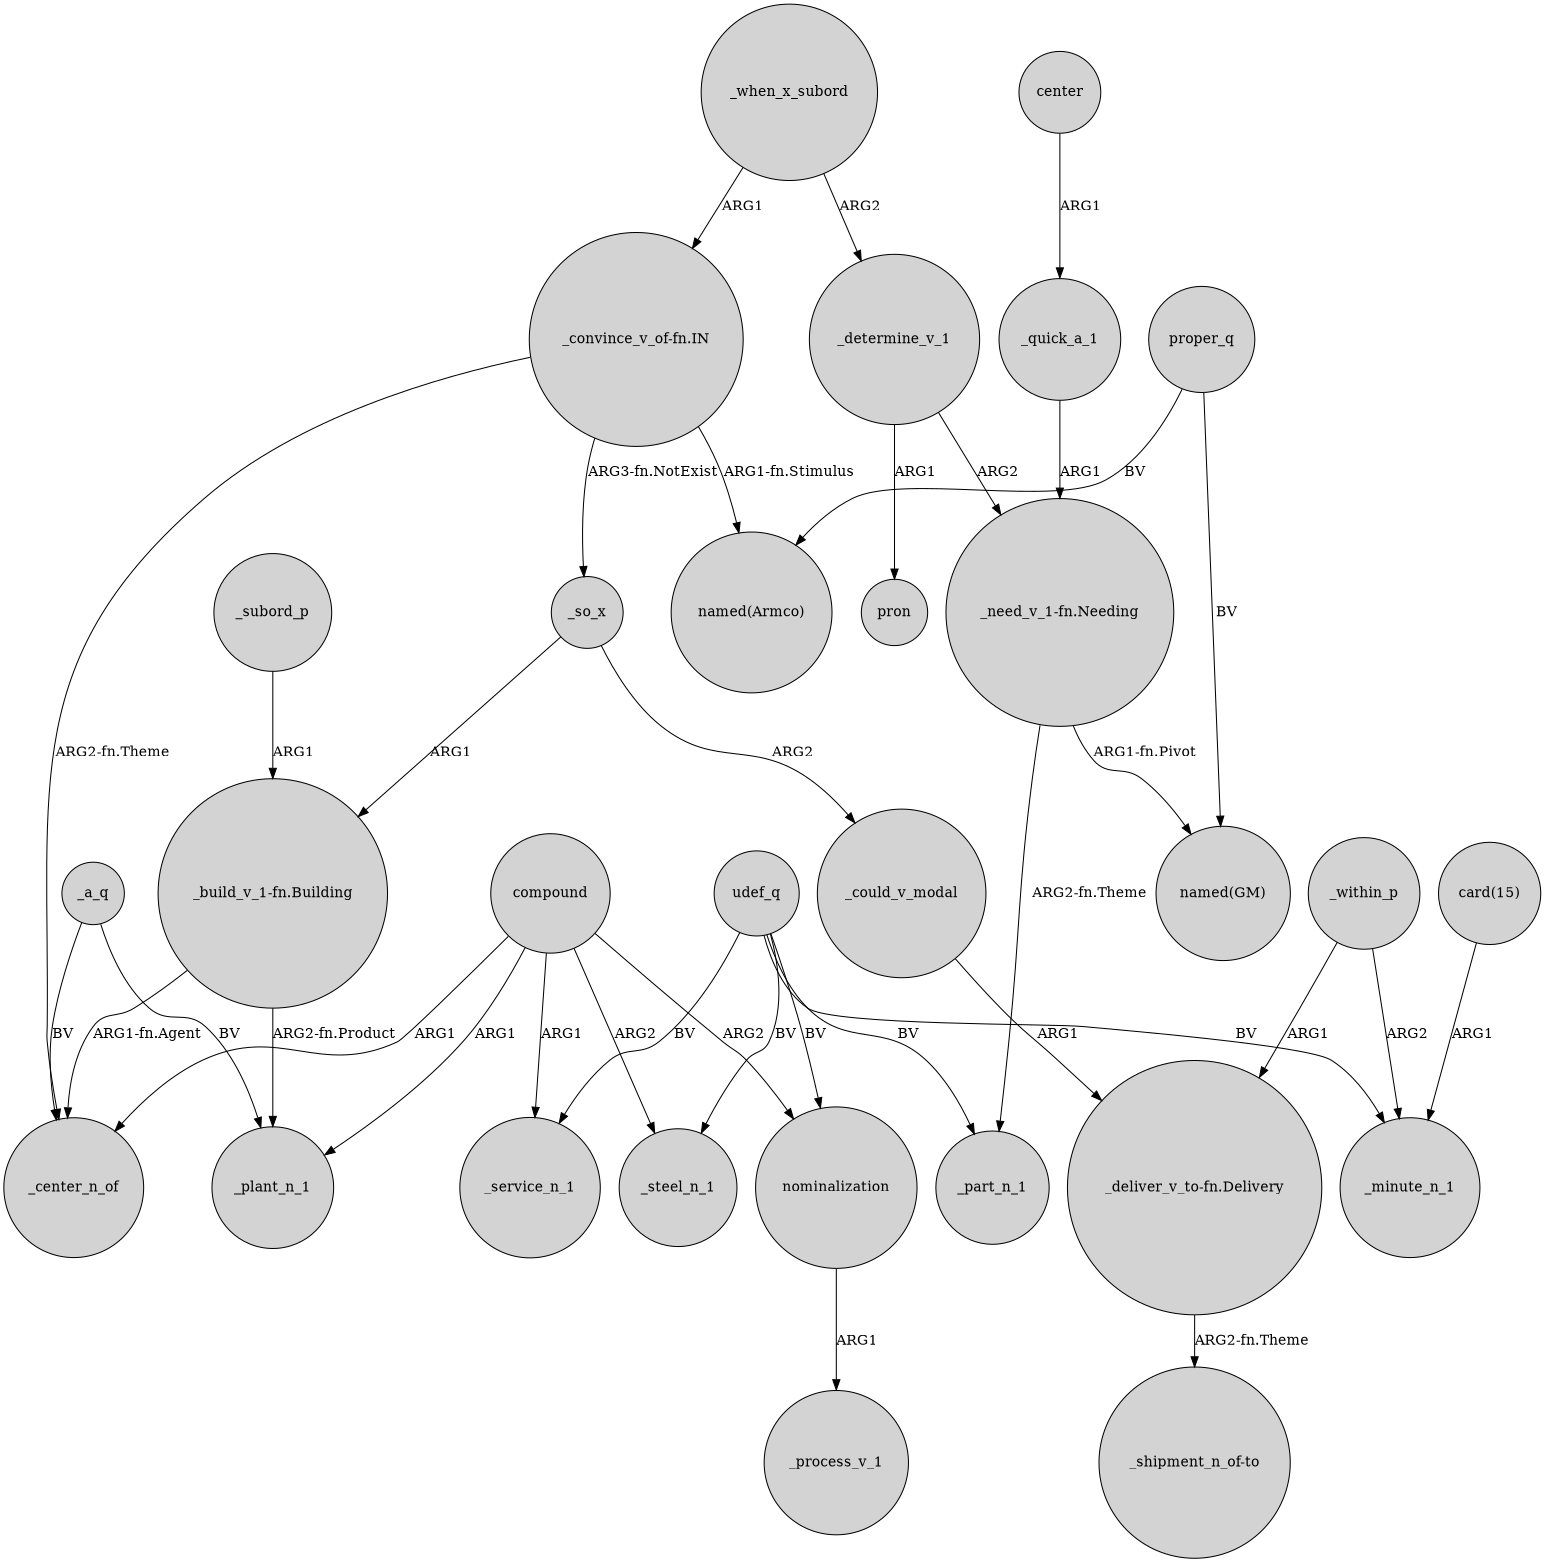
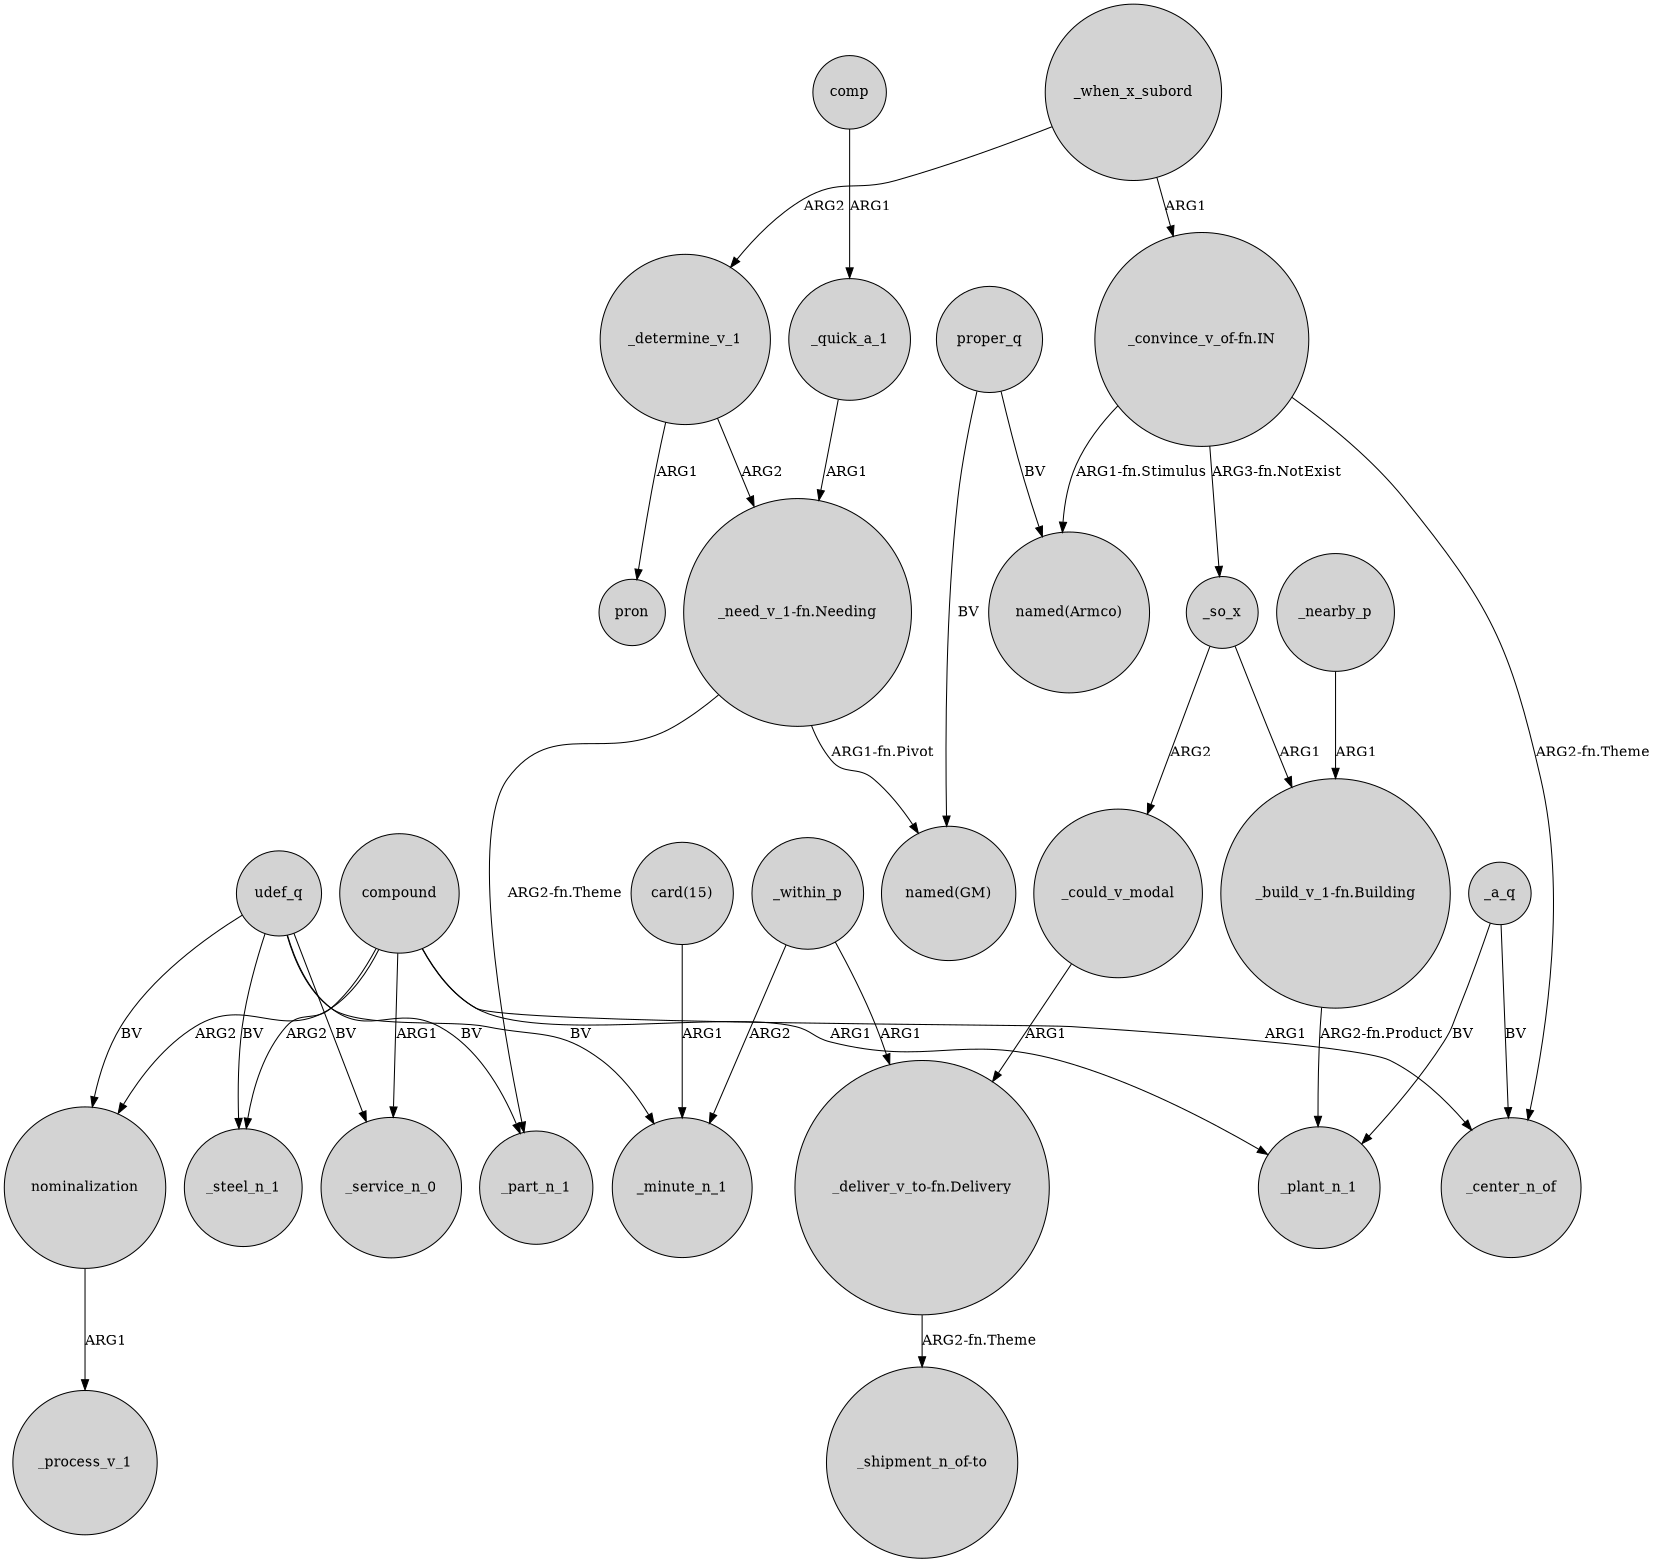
  digraph {
    node [shape=circle style=filled]
    "_need_v_1-fn.Needing"
    _part_n_1
    "named(GM)"
    "_build_v_1-fn.Building"
    _plant_n_1
    _center_n_of
    "_convince_v_of-fn.IN"
    "named(Armco)"
    _so_x
    _could_v_modal
    "_deliver_v_to-fn.Delivery"
    "_shipment_n_of-to"
    _a_q
    nominalization
    _process_v_1
    _within_p
    _minute_n_1
    "card(15)"
    _determine_v_1
    pron
-   _nearby_p [label=_subord_p]
+   _nearby_p
    proper_q
    compound
    _steel_n_1
-   _service_n_1
+   _service_n_1 [label=_service_n_0]
    udef_q
    _when_x_subord
    _quick_a_1
-   comp [label=center]
+   comp
    "_need_v_1-fn.Needing" -> _part_n_1 [label="ARG2-fn.Theme"]
    "_need_v_1-fn.Needing" -> "named(GM)" [label="ARG1-fn.Pivot"]
    "_build_v_1-fn.Building" -> _plant_n_1 [label="ARG2-fn.Product"]
-   "_build_v_1-fn.Building" -> _center_n_of [label="ARG1-fn.Agent"]
    "_convince_v_of-fn.IN" -> _center_n_of [label="ARG2-fn.Theme"]
    "_convince_v_of-fn.IN" -> "named(Armco)" [label="ARG1-fn.Stimulus"]
    "_convince_v_of-fn.IN" -> _so_x [label="ARG3-fn.NotExist"]
    _so_x -> "_build_v_1-fn.Building" [label=ARG1]
    _so_x -> _could_v_modal [label=ARG2]
    _could_v_modal -> "_deliver_v_to-fn.Delivery" [label=ARG1]
    "_deliver_v_to-fn.Delivery" -> "_shipment_n_of-to" [label="ARG2-fn.Theme"]
    _a_q -> _plant_n_1 [label=BV]
    _a_q -> _center_n_of [label=BV]
    nominalization -> _process_v_1 [label=ARG1]
    _within_p -> "_deliver_v_to-fn.Delivery" [label=ARG1]
    _within_p -> _minute_n_1 [label=ARG2]
    "card(15)" -> _minute_n_1 [label=ARG1]
    _determine_v_1 -> "_need_v_1-fn.Needing" [label=ARG2]
    _determine_v_1 -> pron [label=ARG1]
    _nearby_p -> "_build_v_1-fn.Building" [label=ARG1]
    proper_q -> "named(GM)" [label=BV]
    proper_q -> "named(Armco)" [label=BV]
    compound -> _plant_n_1 [label=ARG1]
    compound -> _center_n_of [label=ARG1]
    compound -> nominalization [label=ARG2]
    compound -> _steel_n_1 [label=ARG2]
    compound -> _service_n_1 [label=ARG1]
    udef_q -> _part_n_1 [label=BV]
    udef_q -> nominalization [label=BV]
    udef_q -> _minute_n_1 [label=BV]
    udef_q -> _steel_n_1 [label=BV]
    udef_q -> _service_n_1 [label=BV]
    _when_x_subord -> "_convince_v_of-fn.IN" [label=ARG1]
    _when_x_subord -> _determine_v_1 [label=ARG2]
    _quick_a_1 -> "_need_v_1-fn.Needing" [label=ARG1]
    comp -> _quick_a_1 [label=ARG1]
  }
